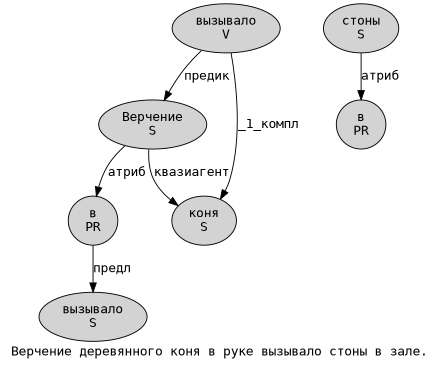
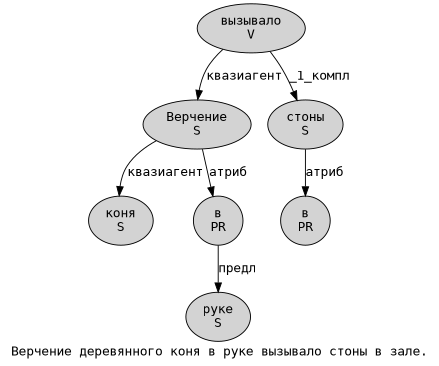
  digraph {
    fontname="DejaVu Sans Mono"
    label="Верчение деревянного коня в руке вызывало стоны в зале."
    node [fillcolor=lightgray fontname="DejaVu Sans Mono" penwidth=1 shape=ellipse style=filled]
    edge [fontname="DejaVu Sans Mono"]
    n1 [label="Верчение\nS"]
    n2 [label="коня\nS"]
    n3 [label="в\nPR"]
-   n4 [label="вызывало\nS"]
+   n4 [label="руке\nS"]
    n5 [label="вызывало\nV"]
    n6 [label="стоны\nS"]
    n7 [label="в\nPR"]
    n1 -> n2 [label="квазиагент"]
    n1 -> n3 [label="атриб"]
    n3 -> n4 [label="предл"]
-   n5 -> n1 [label="предик"]
-   n5 -> n2 [label="_1_компл"]
+   n5 -> n1 [label="квазиагент"]
+   n5 -> n6 [label="_1_компл"]
    n6 -> n7 [label="атриб"]
  }
